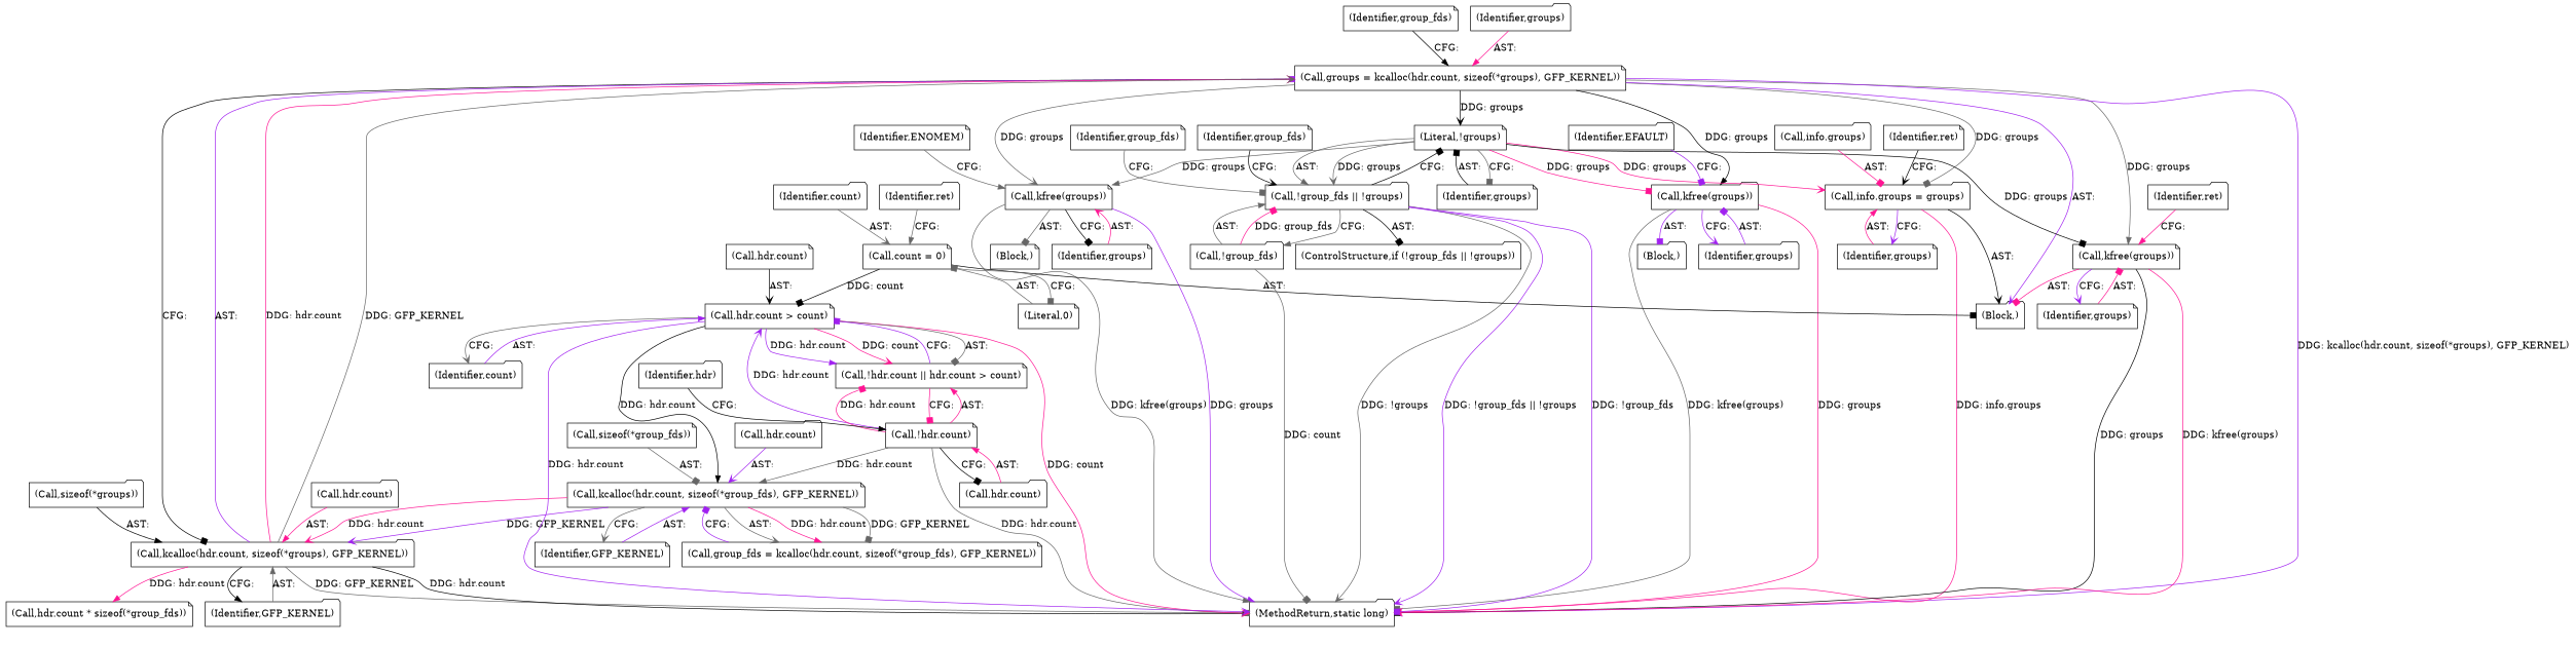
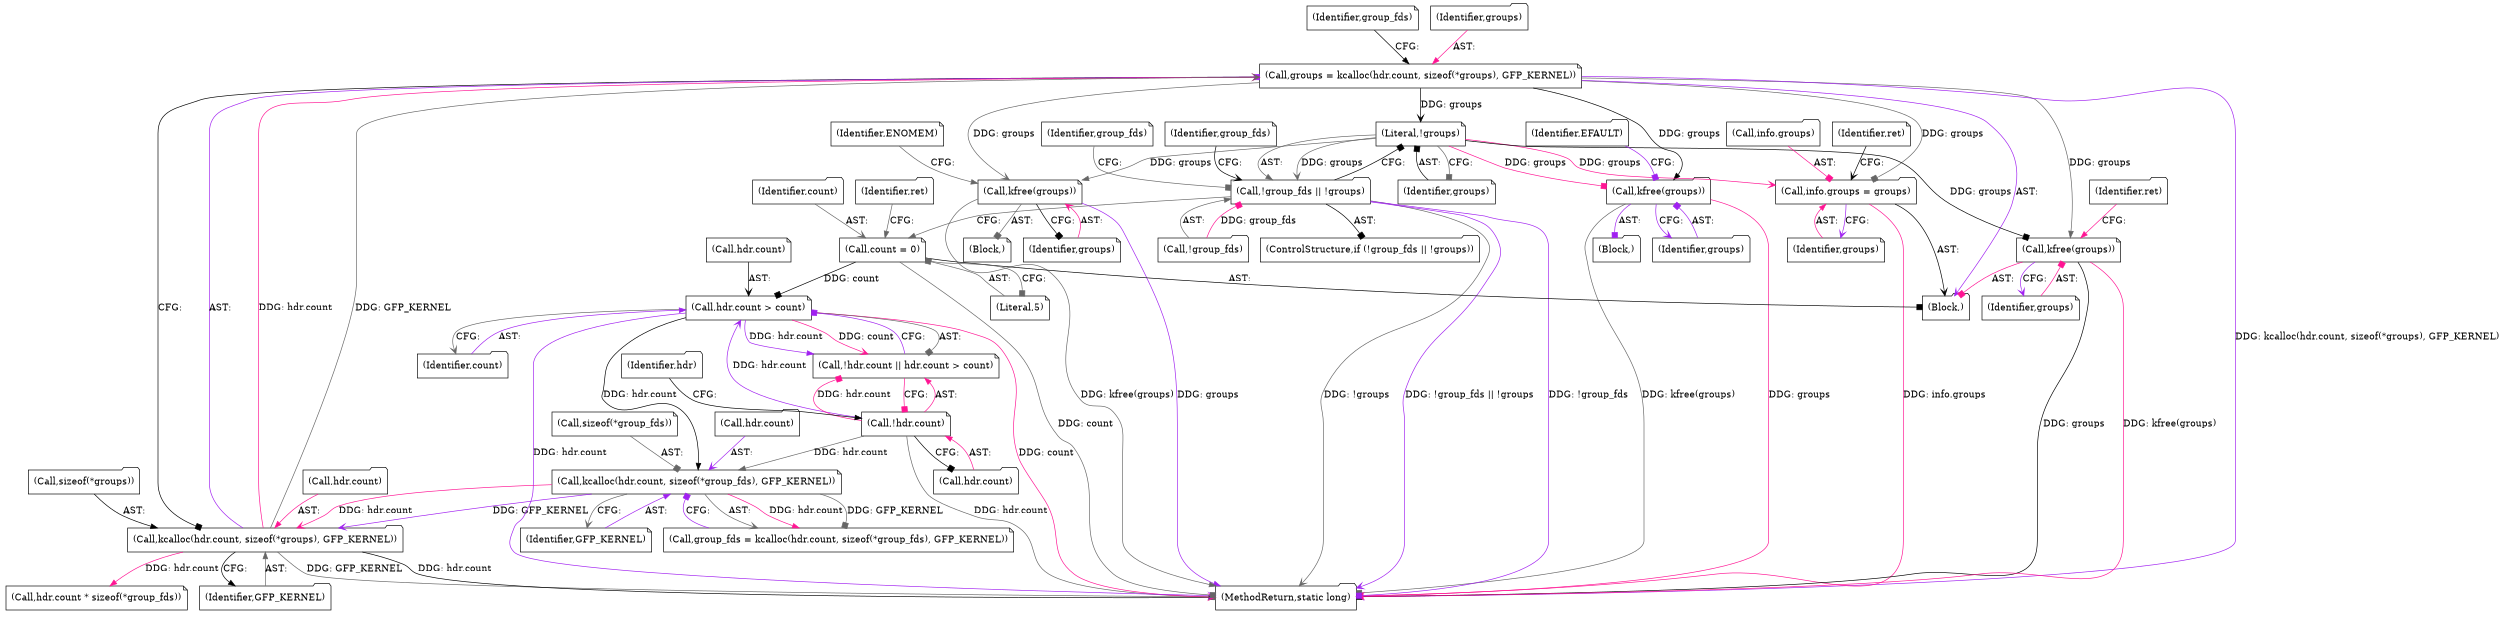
  digraph {
    node [shape=note]
    edge [arrowhead=box color=gray40]
    n1 [label="(Call,groups = kcalloc(hdr.count, sizeof(*groups), GFP_KERNEL))"]
    n2 [label="(Call,kcalloc(hdr.count, sizeof(*groups), GFP_KERNEL))" shape=folder]
    n3 [label="(Literal,!groups)"]
    n4 [label="(Call,kfree(groups))"]
    n5 [label="(Call,kfree(groups))" shape=folder]
    n6 [label="(Call,info.groups = groups)" shape=folder]
    n7 [label="(Call,kfree(groups))"]
    n8 [label="(MethodReturn,static long)" shape=folder]
    n9 [label="(Block,)" shape=folder]
    n10 [label="(Identifier,GFP_KERNEL)" shape=folder]
    n11 [label="(Call,hdr.count * sizeof(*group_fds))"]
    n12 [label="(Call,!group_fds || !groups)" shape=folder]
    n13 [label="(Identifier,groups)"]
    n14 [label="(Block,)"]
    n15 [label="(Identifier,groups)"]
    n16 [label="(Block,)" shape=folder]
    n17 [label="(Identifier,groups)" shape=folder]
    n18 [label="(Identifier,groups)"]
    n19 [label="(Identifier,groups)"]
    n20 [label="(Call,kcalloc(hdr.count, sizeof(*group_fds), GFP_KERNEL))"]
    n21 [label="(Call,group_fds = kcalloc(hdr.count, sizeof(*group_fds), GFP_KERNEL))"]
    n22 [label="(Identifier,GFP_KERNEL)"]
    n23 [label="(Call,!hdr.count)"]
    n24 [label="(Call,hdr.count > count)"]
    n25 [label="(Call,!hdr.count || hdr.count > count)"]
    n26 [label="(Call,hdr.count)" shape=folder]
    n27 [label="(Identifier,count)" shape=folder]
    n28 [label="(Call,count = 0)"]
-   n29 [label="(Literal,0)"]
+   n29 [label="(Literal,5)"]
    n30 [label="(Call,!group_fds)" shape=folder]
    n31 [label="(ControlStructure,if (!group_fds || !groups))" shape=folder]
    n32 [label="(Identifier,group_fds)"]
    n33 [label="(Identifier,hdr)" shape=folder]
    n34 [label="(Call,hdr.count)" shape=folder]
    n35 [label="(Identifier,ret)" shape=folder]
    n36 [label="(Identifier,count)" shape=folder]
    n37 [label="(Identifier,group_fds)"]
    n38 [label="(Identifier,group_fds)"]
    n39 [label="(Call,info.groups)" shape=folder]
    n40 [label="(Call,hdr.count)" shape=folder]
    n41 [label="(Call,sizeof(*groups))" shape=folder]
    n42 [label="(Identifier,EFAULT)" shape=folder]
    n43 [label="(Call,sizeof(*group_fds))"]
    n44 [label="(Call,hdr.count)"]
    n45 [label="(Identifier,ret)"]
    n46 [label="(Identifier,ret)" shape=folder]
    n47 [label="(Identifier,groups)" shape=folder]
    n48 [label="(Identifier,ENOMEM)"]
    n1 -> n2 [color=black label="CFG: "]
    n1 -> n3 [arrowhead=vee color=black label="DDG: groups"]
    n1 -> n4 [arrowhead=vee label="DDG: groups"]
    n1 -> n5 [arrowhead=normal color=black label="DDG: groups"]
    n1 -> n6 [label="DDG: groups"]
    n1 -> n7 [arrowhead=normal label="DDG: groups"]
    n1 -> n8 [arrowhead=vee color=purple label="DDG: kcalloc(hdr.count, sizeof(*groups), GFP_KERNEL)"]
    n1 -> n9 [arrowhead=vee color=purple label="AST: "]
    n2 -> n1 [color=purple label="AST: "]
    n2 -> n1 [arrowhead=vee color=deeppink label="DDG: hdr.count"]
    n2 -> n1 [arrowhead=vee label="DDG: GFP_KERNEL"]
    n2 -> n8 [label="DDG: GFP_KERNEL"]
    n2 -> n8 [arrowhead=normal color=black label="DDG: hdr.count"]
    n2 -> n10 [arrowhead=normal color=black label="CFG: "]
    n2 -> n11 [arrowhead=normal color=deeppink label="DDG: hdr.count"]
    n3 -> n4 [arrowhead=normal label="DDG: groups"]
    n3 -> n5 [color=deeppink label="DDG: groups"]
    n3 -> n6 [arrowhead=vee color=deeppink label="DDG: groups"]
    n3 -> n7 [color=black label="DDG: groups"]
    n3 -> n12 [arrowhead=normal label="AST: "]
    n3 -> n12 [arrowhead=vee label="DDG: groups"]
    n3 -> n13 [label="CFG: "]
    n4 -> n8 [arrowhead=normal color=purple label="DDG: groups"]
    n4 -> n8 [arrowhead=normal label="DDG: kfree(groups)"]
    n4 -> n14 [label="AST: "]
    n4 -> n15 [color=black label="CFG: "]
    n5 -> n8 [label="DDG: kfree(groups)"]
    n5 -> n8 [arrowhead=vee color=deeppink label="DDG: groups"]
    n5 -> n16 [color=purple label="AST: "]
    n5 -> n17 [arrowhead=vee color=purple label="CFG: "]
    n6 -> n8 [arrowhead=vee color=deeppink label="DDG: info.groups"]
    n6 -> n9 [arrowhead=vee color=black label="AST: "]
    n6 -> n18 [arrowhead=vee color=purple label="CFG: "]
    n7 -> n8 [color=black label="DDG: groups"]
    n7 -> n8 [arrowhead=normal color=deeppink label="DDG: kfree(groups)"]
    n7 -> n9 [color=deeppink label="AST: "]
    n7 -> n19 [arrowhead=vee color=purple label="CFG: "]
    n10 -> n2 [arrowhead=normal label="AST: "]
    n12 -> n3 [color=black label="CFG: "]
    n12 -> n8 [arrowhead=vee label="DDG: !groups"]
    n12 -> n8 [arrowhead=vee color=purple label="DDG: !group_fds || !groups"]
    n12 -> n8 [color=purple label="DDG: !group_fds"]
-   n12 -> n30 [arrowhead=normal label="CFG: "]
+   n12 -> n28 [arrowhead=normal label="CFG: "]
    n12 -> n31 [color=black label="AST: "]
    n13 -> n3 [color=black label="AST: "]
    n15 -> n4 [arrowhead=vee color=deeppink label="AST: "]
    n17 -> n5 [color=purple label="AST: "]
    n18 -> n6 [arrowhead=normal color=deeppink label="AST: "]
    n19 -> n7 [color=deeppink label="AST: "]
    n20 -> n2 [arrowhead=vee color=deeppink label="DDG: hdr.count"]
    n20 -> n2 [arrowhead=vee color=purple label="DDG: GFP_KERNEL"]
    n20 -> n21 [arrowhead=vee label="AST: "]
    n20 -> n21 [arrowhead=normal color=deeppink label="DDG: hdr.count"]
    n20 -> n21 [label="DDG: GFP_KERNEL"]
    n20 -> n22 [arrowhead=vee label="CFG: "]
    n21 -> n20 [color=purple label="CFG: "]
    n22 -> n20 [arrowhead=normal color=purple label="AST: "]
    n23 -> n8 [label="DDG: hdr.count"]
    n23 -> n20 [arrowhead=normal label="DDG: hdr.count"]
    n23 -> n24 [arrowhead=vee color=purple label="DDG: hdr.count"]
    n23 -> n25 [arrowhead=normal color=deeppink label="AST: "]
    n23 -> n25 [color=deeppink label="DDG: hdr.count"]
    n23 -> n26 [color=black label="CFG: "]
    n24 -> n8 [arrowhead=vee color=deeppink label="DDG: count"]
    n24 -> n8 [arrowhead=vee color=purple label="DDG: hdr.count"]
    n24 -> n20 [arrowhead=normal color=black label="DDG: hdr.count"]
    n24 -> n25 [label="AST: "]
    n24 -> n25 [arrowhead=normal color=purple label="DDG: hdr.count"]
    n24 -> n25 [arrowhead=vee color=deeppink label="DDG: count"]
    n24 -> n27 [arrowhead=vee label="CFG: "]
    n25 -> n23 [color=deeppink label="CFG: "]
    n25 -> n24 [color=purple label="CFG: "]
    n26 -> n23 [arrowhead=normal color=deeppink label="AST: "]
    n27 -> n24 [arrowhead=normal color=purple label="AST: "]
-   n30 -> n8 [label="DDG: count"]
+   n28 -> n8 [label="DDG: count"]
    n28 -> n9 [color=black label="AST: "]
    n28 -> n24 [color=black label="DDG: count"]
    n28 -> n29 [label="CFG: "]
    n29 -> n28 [label="AST: "]
    n30 -> n12 [arrowhead=normal label="AST: "]
    n30 -> n12 [color=deeppink label="DDG: group_fds"]
    n32 -> n12 [arrowhead=vee color=black label="CFG: "]
    n33 -> n23 [arrowhead=normal color=black label="CFG: "]
    n34 -> n2 [arrowhead=normal color=deeppink label="AST: "]
    n35 -> n28 [arrowhead=normal label="CFG: "]
    n36 -> n28 [arrowhead=vee label="AST: "]
    n37 -> n12 [label="CFG: "]
    n38 -> n1 [arrowhead=normal color=black label="CFG: "]
    n39 -> n6 [color=deeppink label="AST: "]
    n40 -> n20 [arrowhead=vee color=purple label="AST: "]
    n41 -> n2 [arrowhead=normal color=black label="AST: "]
    n42 -> n5 [color=purple label="CFG: "]
    n43 -> n20 [label="AST: "]
    n44 -> n24 [arrowhead=vee color=black label="AST: "]
    n45 -> n6 [arrowhead=vee color=black label="CFG: "]
    n46 -> n7 [arrowhead=normal color=deeppink label="CFG: "]
    n47 -> n1 [arrowhead=normal color=deeppink label="AST: "]
    n48 -> n4 [arrowhead=normal label="CFG: "]
  }
